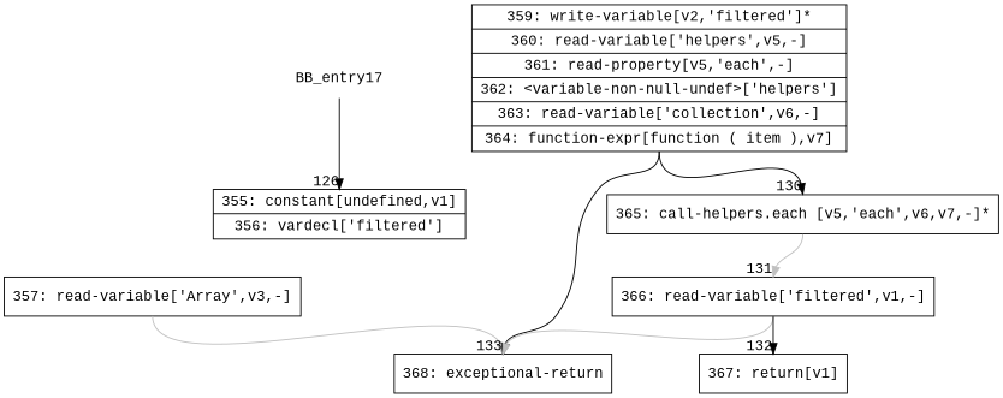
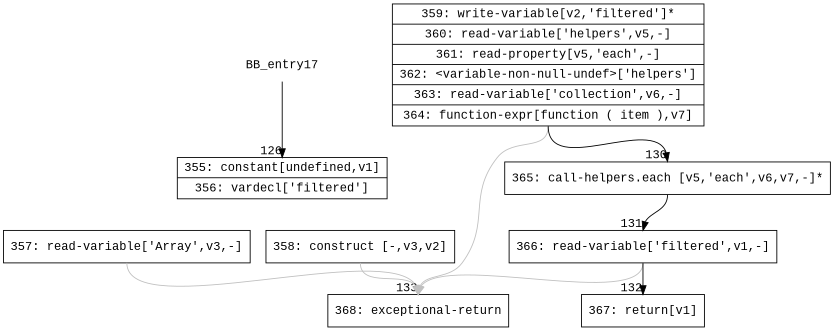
  digraph {
    fontname="Liberation Mono"
    rankdir=TD
    node [fontname="Liberation Mono" shape=record]
    edge [fontname="Liberation Mono" headport=n tailport=s]
    n1 [label=BB_entry17 shape=none]
    n2 [label="{355: constant[undefined,v1]|356: vardecl['filtered']}"]
    n3 [label="{357: read-variable['Array',v3,-]}"]
    n4 [label="{368: exceptional-return}"]
+   n5 [label="{358: construct [-,v3,v2]}"]
    n6 [label="{359: write-variable[v2,'filtered']*|360: read-variable['helpers',v5,-]|361: read-property[v5,'each',-]|362: \<variable-non-null-undef\>['helpers']|363: read-variable['collection',v6,-]|364: function-expr[function ( item ),v7]}"]
    n7 [label="{365: call-helpers.each [v5,'each',v6,v7,-]*}"]
    n8 [label="{366: read-variable['filtered',v1,-]}"]
    n9 [label="{367: return[v1]}"]
    n1 -> n2 [headlabel="    126"]
    n3 -> n4 [color=gray headlabel="      133"]
-   n6 -> n4 [color=black]
+   n5 -> n4 [color=gray]
+   n6 -> n4 [color=gray]
    n6 -> n7 [headlabel="      130"]
-   n7 -> n8 [headlabel="      131" color=gray]
+   n7 -> n8 [headlabel="      131"]
    n8 -> n4 [color=gray]
    n8 -> n9 [headlabel="      132"]
  }
